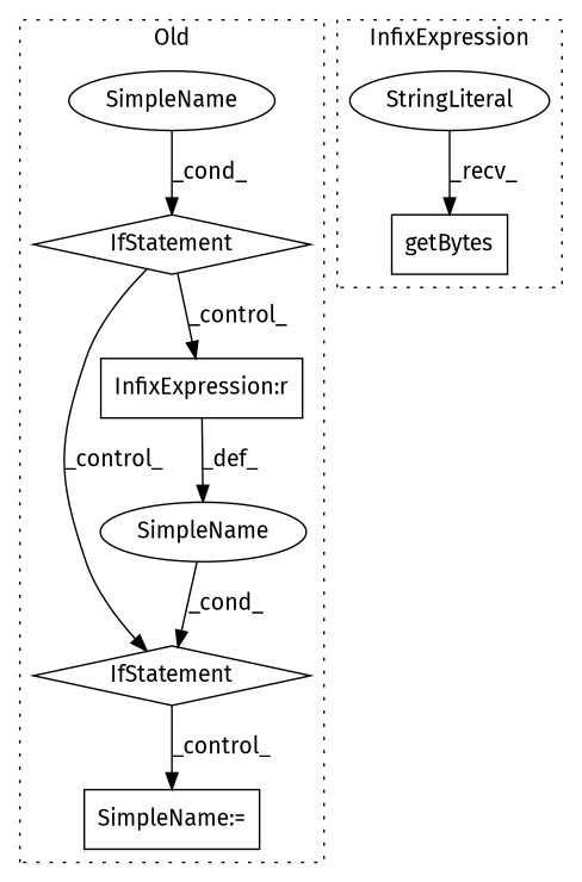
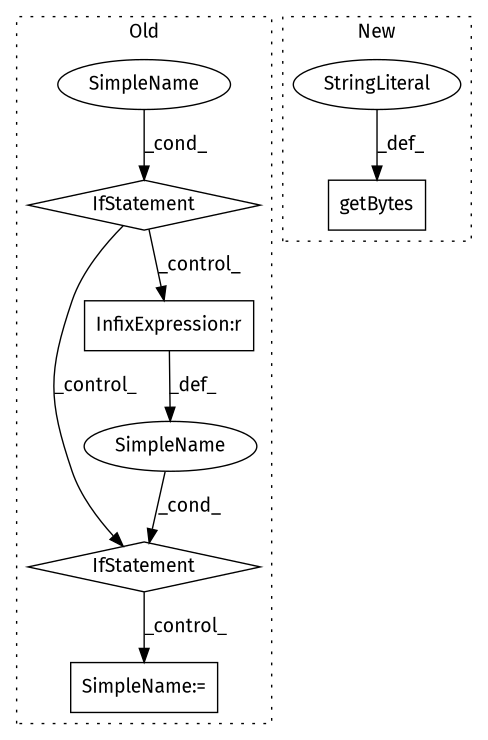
  digraph {
    fontname="Fira Sans"
    node [a=25 fontname="Fira Sans" l="4,2" shape=box]
    edge [fontname="Fira Sans"]
    n1 [label=IfStatement s="7990,8014" shape=diamond]
    n2 [a=7 l=1 label="SimpleName:=" s=8252]
    n3 [a=42 label=SimpleName shape=ellipse l=""]
    n4 [a=27 l=4 label="InfixExpression:r" s=8002]
    n5 [label=IfStatement s="7964,7976" shape=diamond]
    n6 [a=42 l=8 label=SimpleName s=7968 shape=ellipse]
    n7 [a=32 l=10 label=getBytes s=9015]
    n8 [a=45 l=3 label=StringLiteral s=9011 shape=ellipse]
    subgraph cluster_1 {
      label=Old
      style=dotted
      n1
      n2
      n3
      n4
      n5
      n6
    }
    subgraph cluster_2 {
-     label=InfixExpression
+     label=New
      style=dotted
      n7
      n8
    }
    n1 -> n2 [label=_control_]
    n3 -> n1 [label=_cond_]
    n4 -> n3 [label=_def_]
    n5 -> n1 [label=_control_]
    n5 -> n4 [label=_control_]
    n6 -> n5 [label=_cond_]
-   n8 -> n7 [label=_recv_]
+   n8 -> n7 [label=_def_]
  }
